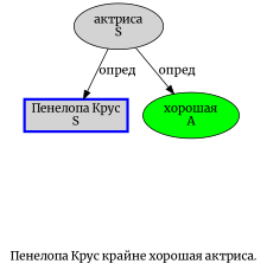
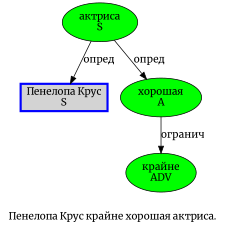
  digraph {
    fontname=Merriweather
    label="Пенелопа Крус крайне хорошая актриса."
    node [fillcolor=lightgray fontname=Merriweather penwidth=1 shape=ellipse style=filled]
    edge [fontname=Merriweather]
    n1 [color=blue label="Пенелопа Крус\nS" penwidth=3 shape=box]
+   n2 [fillcolor=green label="крайне\nADV"]
    n3 [fillcolor=green label="хорошая\nA"]
-   n4 [label="актриса\nS"]
+   n4 [fillcolor=green label="актриса\nS"]
+   n3 -> n2 [label="огранич"]
    n4 -> n1 [label="опред"]
    n4 -> n3 [label="опред"]
  }
